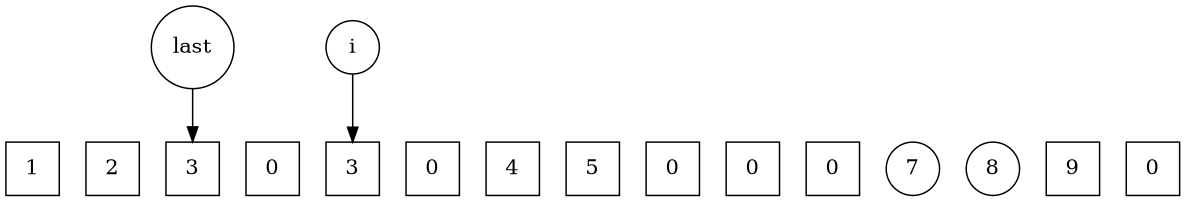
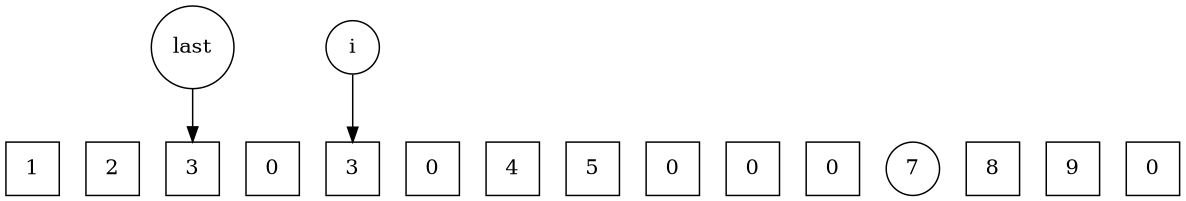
  digraph {
    node [shape=square]
    n1 [label=1]
    n2 [label=2]
    n3 [label=3]
    n4 [label=0]
    n5 [label=3]
    n6 [label=0]
    n7 [label=4]
    n8 [label=5]
    n9 [label=0]
    n10 [label=0]
    n11 [label=0]
    n12 [label=7 shape=circle]
-   n13 [label=8 shape=circle]
+   n13 [label=8]
    n14 [label=9]
    n15 [label=0]
    i [shape=circle]
    last [shape=circle]
    subgraph sub_1 {
      rank=same
      n1
      n2
      n3
      n4
      n5
      n6
      n7
      n8
      n9
      n10
      n11
      n12
      n13
      n14
      n15
    }
    i -> n5
    last -> n3
  }
